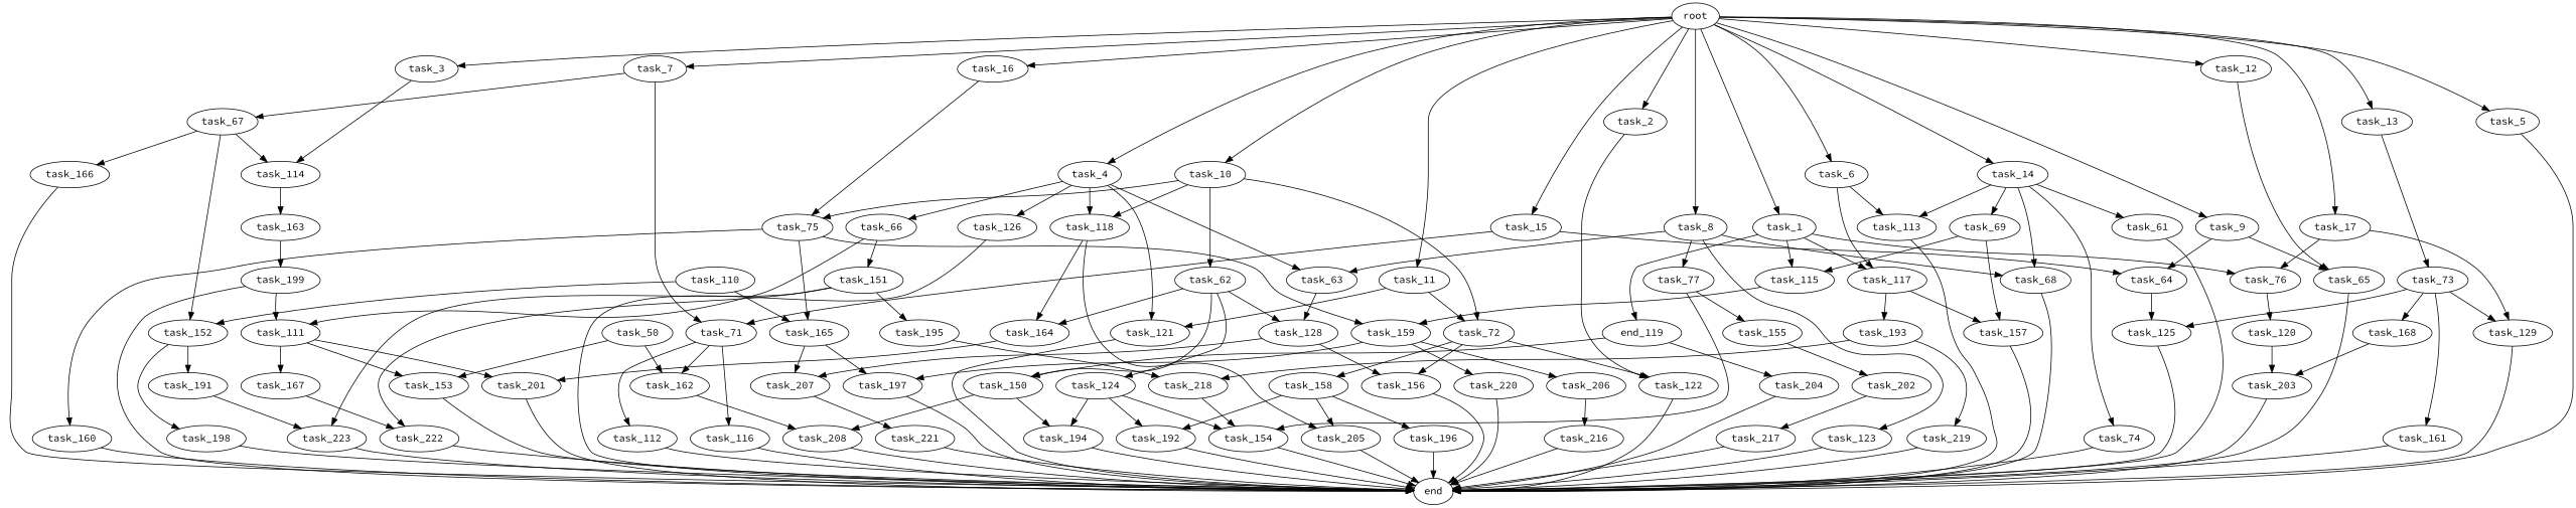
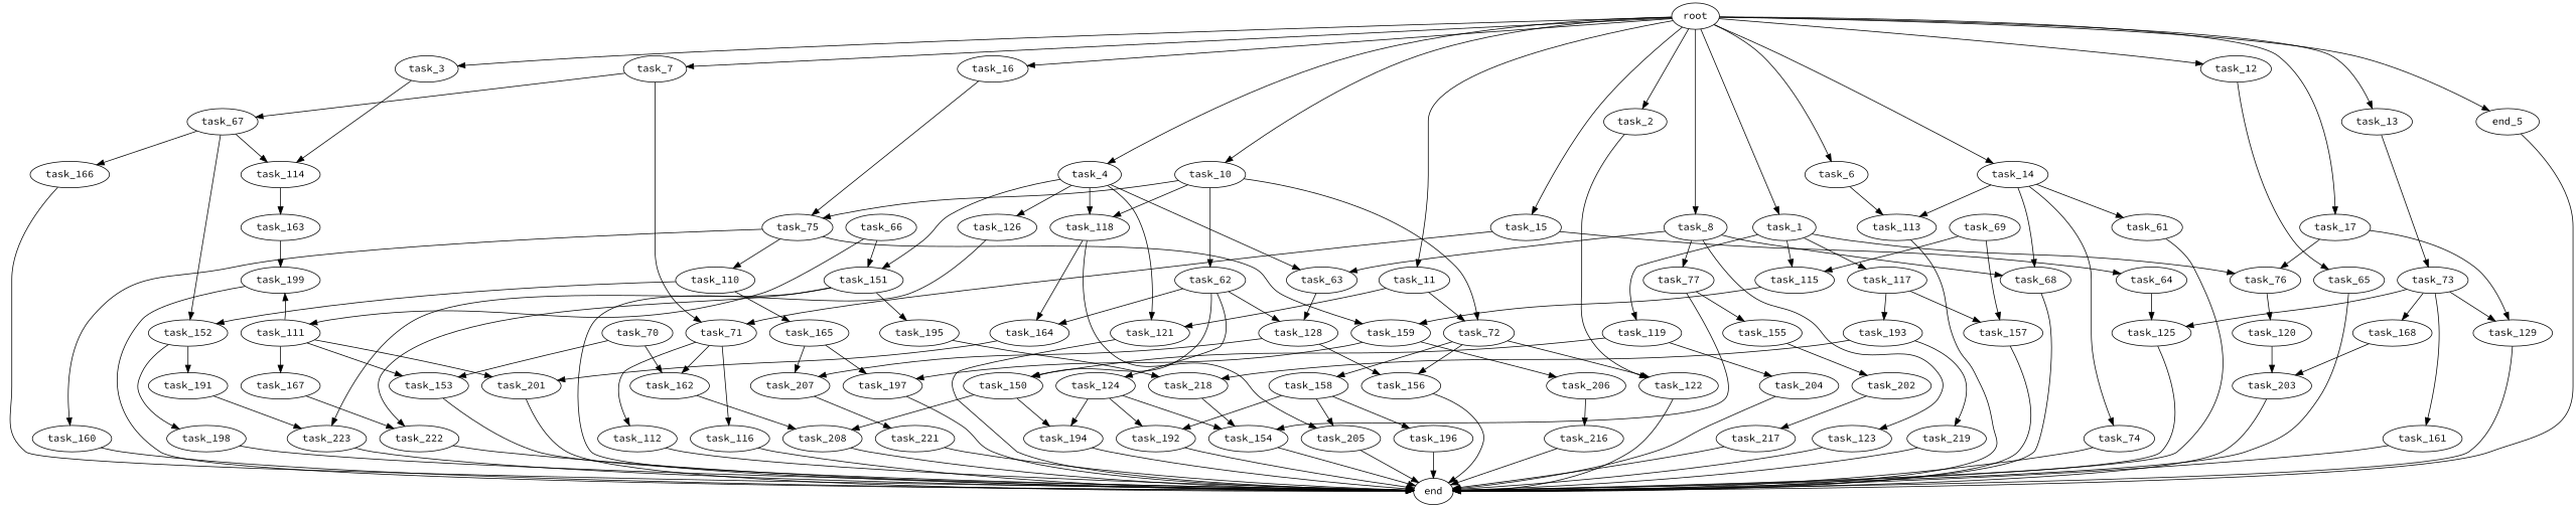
  digraph {
    fontname="Source Code Pro"
    node [fontname="Source Code Pro"]
    edge [fontname="Source Code Pro"]
    task_67
    task_166
    task_152
    task_114
    end
    task_198
    task_191
    task_163
    task_193
    task_218
    task_219
    task_154
    task_12
    task_65
    task_201
-   task_5
+   task_5 [label=end_5]
    task_217
    task_63
    task_128
    task_112
    task_207
    task_156
    task_196
    task_164
    task_17
    task_129
    task_76
    task_120
    task_2
    task_122
    task_121
    task_216
    task_208
    task_168
    task_203
    task_161
    task_221
    task_77
    task_155
    task_202
    task_199
    task_11
    task_72
    task_158
    task_150
    task_194
    task_167
    task_222
    task_165
    task_197
    task_117
    task_157
    task_223
    task_64
    task_125
    root
-   task_9
    task_8
    task_1
    task_3
    task_7
    task_4
    task_16
    task_6
    task_15
    task_13
    task_10
    task_14
    task_123
    task_68
    task_115
-   task_119 [label=end_119]
+   task_119
    task_71
    task_126
    task_66
    task_118
    task_75
    task_113
    task_73
    task_62
    task_69
    task_74
    task_61
    task_192
    task_205
    task_159
    task_204
    task_124
-   task_70 [label=task_50]
+   task_70
    task_153
    task_162
    task_160
    task_111
    task_151
    task_195
    task_206
    task_116
    task_110
-   task_220
    task_67 -> task_166
    task_67 -> task_152
    task_67 -> task_114
    task_166 -> end
    task_152 -> task_198
    task_152 -> task_191
    task_114 -> task_163
    task_198 -> end
    task_191 -> task_223
    task_163 -> task_199
    task_193 -> task_218
    task_193 -> task_219
    task_218 -> task_154
    task_219 -> end
    task_154 -> end
    task_12 -> task_65
    task_65 -> end
    task_201 -> end
    task_5 -> end
    task_217 -> end
    task_63 -> task_128
    task_128 -> task_207
    task_128 -> task_156
    task_112 -> end
    task_207 -> task_221
    task_156 -> end
    task_196 -> end
    task_164 -> task_201
    task_17 -> task_129
    task_17 -> task_76
    task_129 -> end
    task_76 -> task_120
    task_120 -> task_203
    task_2 -> task_122
    task_122 -> end
    task_121 -> end
    task_216 -> end
    task_208 -> end
    task_168 -> task_203
    task_203 -> end
    task_161 -> end
    task_221 -> end
    task_77 -> task_154
    task_77 -> task_155
    task_155 -> task_202
    task_202 -> task_217
    task_199 -> end
    task_11 -> task_121
    task_11 -> task_72
    task_72 -> task_156
    task_72 -> task_122
    task_72 -> task_158
    task_158 -> task_196
    task_158 -> task_192
    task_158 -> task_205
    task_150 -> task_208
    task_150 -> task_194
    task_194 -> end
    task_167 -> task_222
    task_222 -> end
    task_165 -> task_207
    task_165 -> task_197
    task_197 -> end
    task_117 -> task_193
    task_117 -> task_157
    task_157 -> end
    task_223 -> end
    task_64 -> task_125
    task_125 -> end
    root -> task_12
    root -> task_5
    root -> task_17
    root -> task_2
    root -> task_11
-   root -> task_9
    root -> task_8
    root -> task_1
    root -> task_3
    root -> task_7
    root -> task_4
    root -> task_16
    root -> task_6
    root -> task_15
    root -> task_13
    root -> task_10
    root -> task_14
-   task_9 -> task_65
-   task_9 -> task_64
    task_8 -> task_63
    task_8 -> task_77
    task_8 -> task_123
    task_8 -> task_68
    task_1 -> task_76
    task_1 -> task_117
    task_1 -> task_115
    task_1 -> task_119
    task_3 -> task_114
    task_7 -> task_67
    task_7 -> task_71
    task_4 -> task_63
    task_4 -> task_121
    task_4 -> task_126
-   task_4 -> task_66
+   task_4 -> task_151
    task_4 -> task_118
    task_16 -> task_75
-   task_6 -> task_117
    task_6 -> task_113
    task_15 -> task_64
    task_15 -> task_71
    task_13 -> task_73
    task_10 -> task_72
    task_10 -> task_118
    task_10 -> task_75
    task_10 -> task_62
    task_14 -> task_68
    task_14 -> task_113
-   task_14 -> task_69
    task_14 -> task_74
    task_14 -> task_61
    task_123 -> end
    task_68 -> end
    task_115 -> task_159
    task_119 -> task_150
    task_119 -> task_204
    task_71 -> task_112
    task_71 -> task_162
    task_71 -> task_116
    task_126 -> end
    task_66 -> task_111
    task_66 -> task_151
    task_118 -> task_164
    task_118 -> task_205
    task_75 -> task_159
    task_75 -> task_160
-   task_75 -> task_165
+   task_75 -> task_110
    task_113 -> end
    task_73 -> task_129
    task_73 -> task_168
    task_73 -> task_161
    task_73 -> task_125
    task_62 -> task_128
    task_62 -> task_164
    task_62 -> task_150
    task_62 -> task_124
    task_69 -> task_157
    task_69 -> task_115
    task_74 -> end
    task_61 -> end
    task_192 -> end
    task_205 -> end
    task_159 -> task_197
    task_159 -> task_206
-   task_159 -> task_220
    task_204 -> end
    task_124 -> task_154
    task_124 -> task_194
    task_124 -> task_192
    task_70 -> task_153
    task_70 -> task_162
    task_153 -> end
    task_162 -> task_208
    task_160 -> end
    task_111 -> task_201
-   task_199 -> task_111
+   task_111 -> task_199
    task_111 -> task_167
    task_111 -> task_153
    task_151 -> task_222
    task_151 -> task_223
    task_151 -> task_195
    task_195 -> task_218
    task_206 -> task_216
    task_116 -> end
    task_110 -> task_152
    task_110 -> task_165
-   task_220 -> end
  }
